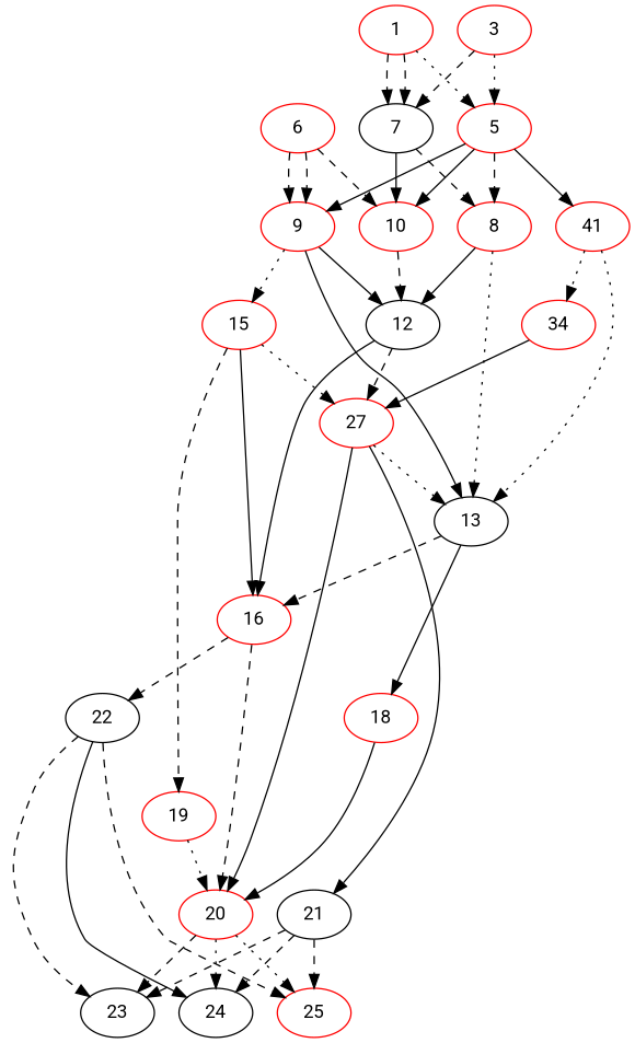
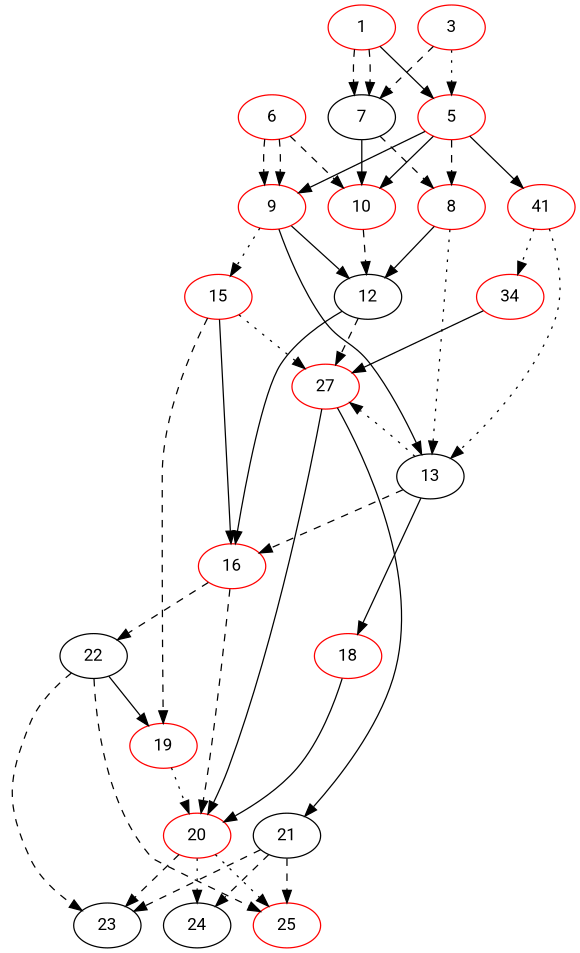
  digraph {
    fontname=Roboto
    node [alpha=0.08 color=red fontname=Roboto]
    edge [fontname=Roboto style=dashed]
    1 [alpha=0.05 expect_size=48047104]
    5 [alpha=0.11 expect_size=41427968]
    7 [color=black expect_size=16244736]
    8 [alpha=0.00 expect_size=27239424]
    9 [alpha=0.16 expect_size=7470080]
    10 [alpha=0.19 expect_size=35382272]
    n7 [expect_size=30970880 label=41]
    12 [color=black expect_size=43828224]
    13 [alpha=0.07 color=black expect_size=32651264]
    15 [alpha=0.12 expect_size=39547904]
    n11 [alpha=0.05 expect_size=7737344 label=34]
    6 [alpha=0.10 expect_size=15524864]
    3 [alpha=0.09 expect_size=40886272]
    16 [alpha=0.17 expect_size=17597440]
    n15 [alpha=0.19 expect_size=41335808 label=27]
    18 [alpha=0.17 expect_size=13245440]
    19 [alpha=0.16 expect_size=13435904]
    20 [alpha=0.11 expect_size=50584576]
    22 [alpha=0.19 color=black expect_size=21509120]
    21 [alpha=0.04 color=black expect_size=49329152]
    23 [alpha=0.10 color=black expect_size=40497152]
    24 [alpha=0.09 color=black expect_size=9138176]
    25 [alpha=0.04 expect_size=20376576]
-   1 -> 5 [style=dotted]
+   1 -> 5 [style=solid]
    1 -> 7
    1 -> 7
    5 -> 8
    5 -> 9 [style=solid]
    5 -> 10 [style=solid]
    5 -> n7 [style=solid]
    7 -> 8
    7 -> 10 [style=solid]
    8 -> 12 [style=solid]
    8 -> 13 [style=dotted]
    9 -> 12 [style=solid]
    9 -> 13 [style=solid]
    9 -> 15 [style=dotted]
    10 -> 12
    n7 -> 13 [style=dotted]
    n7 -> n11 [style=dotted]
    12 -> 16 [style=solid]
    12 -> n15
    13 -> 16
-   n15 -> 13 [style=dotted]
+   13 -> n15 [style=dotted]
    13 -> 18 [style=solid]
    15 -> 16 [style=solid]
    15 -> n15 [style=dotted]
    15 -> 19
    n11 -> n15 [style=solid]
    6 -> 9
    6 -> 9
    6 -> 10
    3 -> 5 [style=dotted]
    3 -> 7
    16 -> 20
    16 -> 22
    n15 -> 20 [style=solid]
    n15 -> 21 [style=solid]
    18 -> 20 [style=solid]
    19 -> 20 [style=dotted]
    20 -> 23
    20 -> 24 [style=dotted]
    20 -> 25 [style=dotted]
    22 -> 23
-   22 -> 24 [style=solid]
+   22 -> 19 [style=solid]
    22 -> 25
    21 -> 23
    21 -> 24
    21 -> 25
  }
